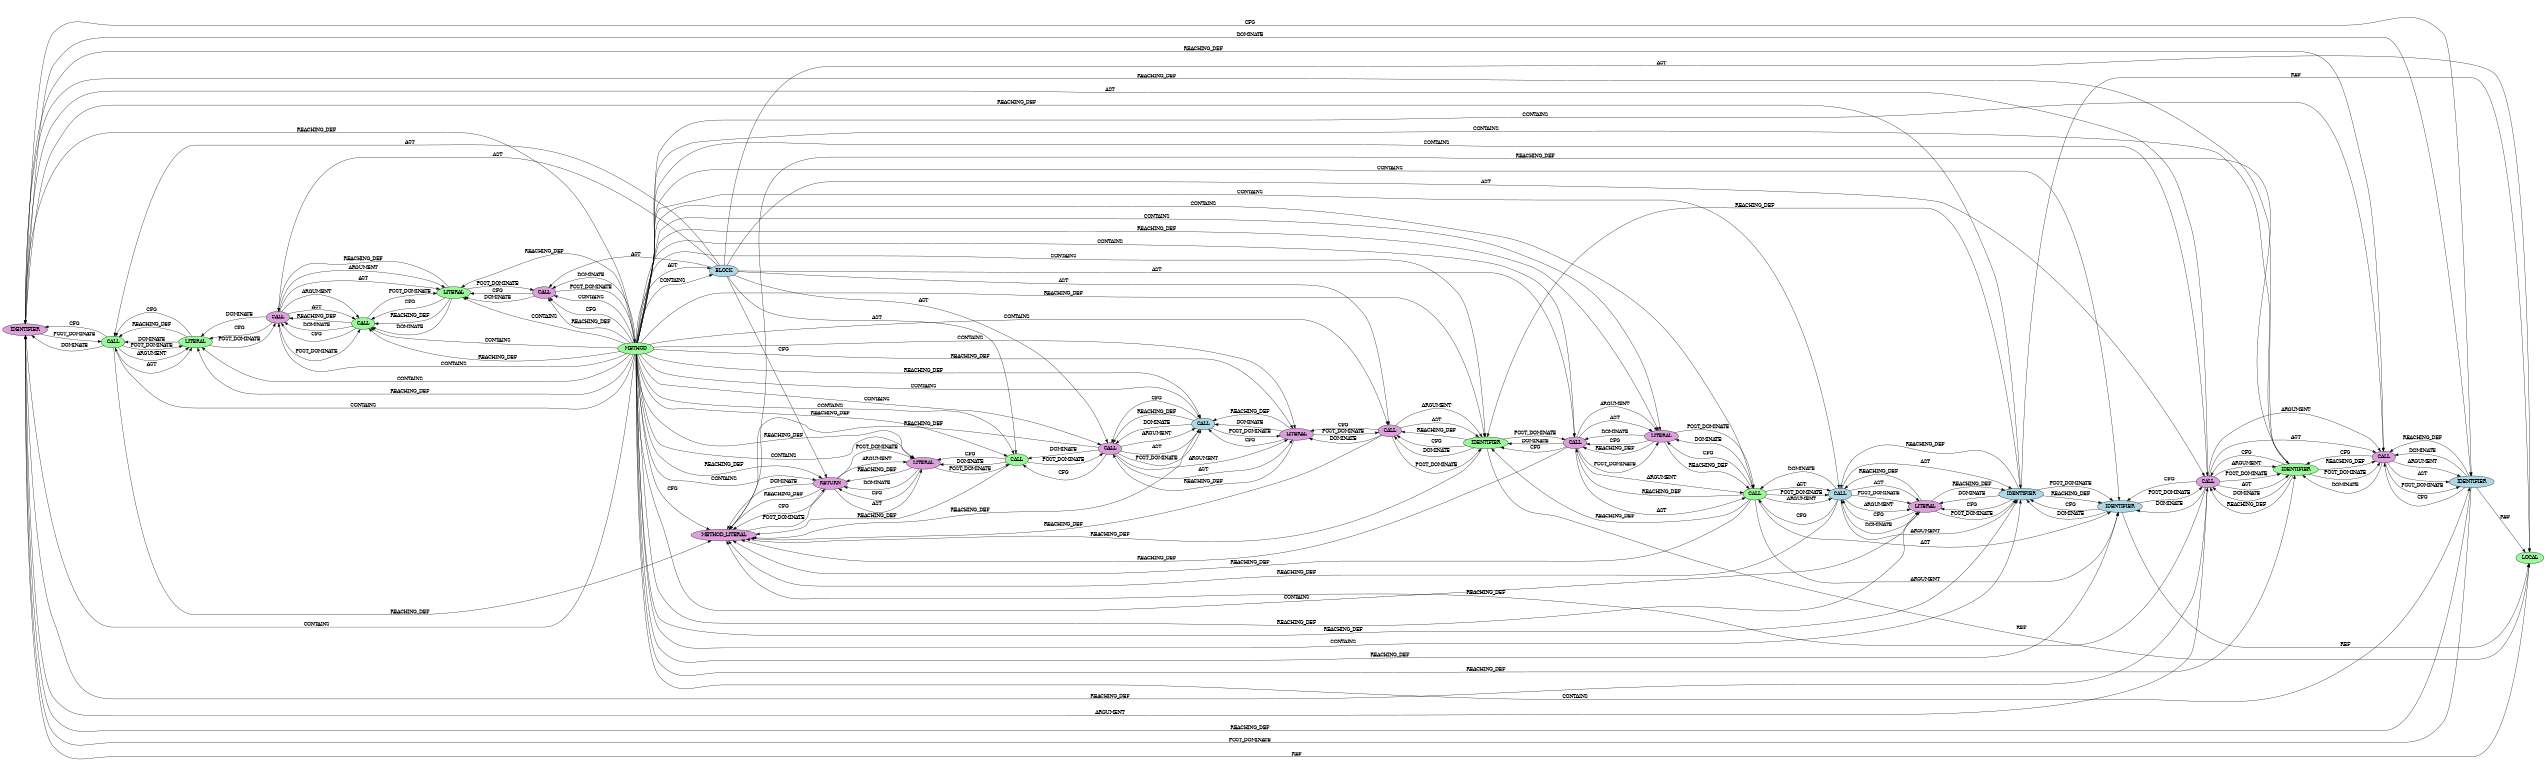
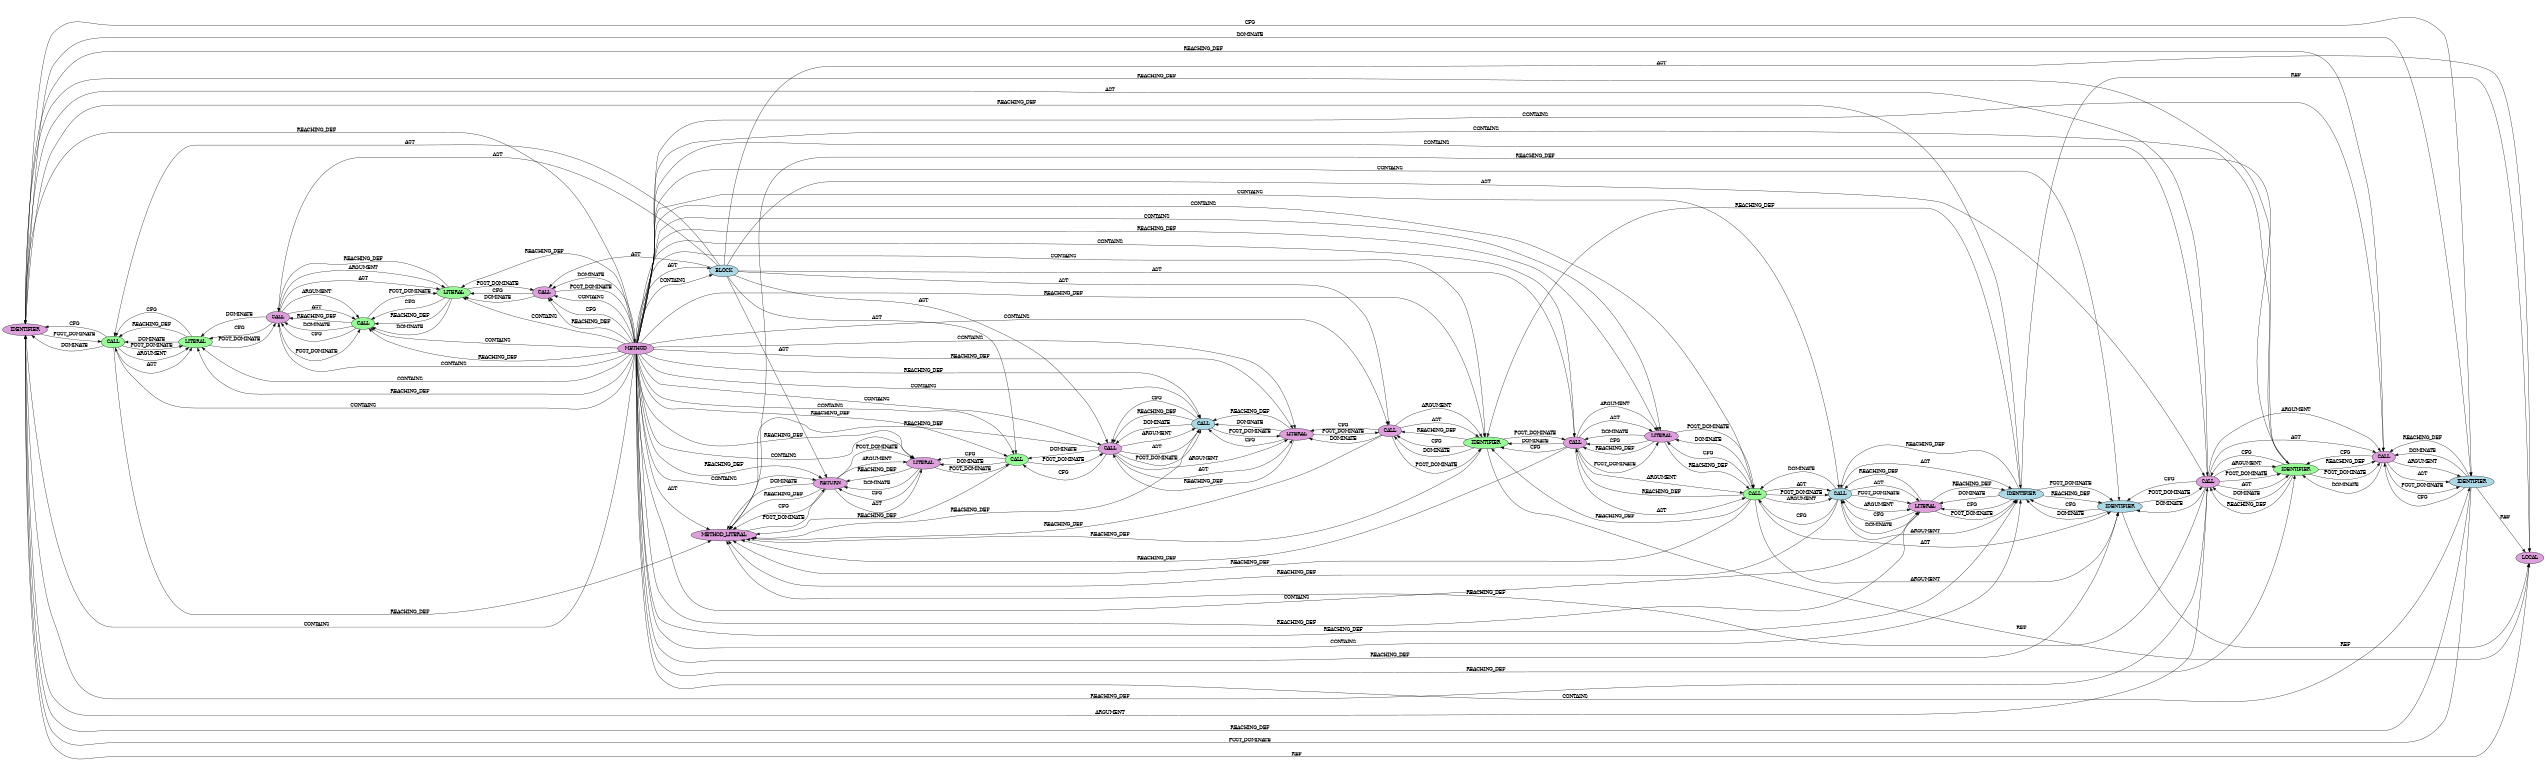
  digraph {
    rankdir=LR
    node [CODE=userInput COLUMN_NUMBER=9 LINE_NUMBER=29 ORDER=1 TYPE_FULL_NAME="<empty>" fillcolor=plum style=filled ARGUMENT_INDEX=-1]
-   n1 [CODE="char[100] userInput" COLUMN_NUMBER=10 LINE_NUMBER=21 NAME=userInput TYPE_FULL_NAME="char[100]" fillcolor=palegreen label=LOCAL ARGUMENT_INDEX=""]
+   n1 [CODE="char[100] userInput" COLUMN_NUMBER=10 LINE_NUMBER=21 NAME=userInput TYPE_FULL_NAME="char[100]" label=LOCAL ARGUMENT_INDEX=""]
    n2 [CODE="printf(\"Random number: %d\\n\", generateRandomNumber())" DISPATCH_TYPE=STATIC_DISPATCH LINE_NUMBER=33 METHOD_FULL_NAME=printf NAME=printf ORDER=8 label=CALL]
    n3 [ARGUMENT_INDEX=2 CODE="generateRandomNumber()" COLUMN_NUMBER=39 DISPATCH_TYPE=STATIC_DISPATCH LINE_NUMBER=33 METHOD_FULL_NAME=generateRandomNumber NAME=generateRandomNumber ORDER=2 fillcolor=lightblue label=CALL]
    n4 [CODE="printMessage()" COLUMN_NUMBER=5 DISPATCH_TYPE=STATIC_DISPATCH LINE_NUMBER=34 METHOD_FULL_NAME=printMessage NAME=printMessage ORDER=9 fillcolor=palegreen label=CALL]
    n5 [CODE=RET COLUMN_NUMBER=1 EVALUATION_STRATEGY=BY_VALUE LINE_NUMBER=20 ORDER=2 TYPE_FULL_NAME=int label=METHOD_LITERAL ARGUMENT_INDEX=""]
    n6 [ARGUMENT_INDEX=1 CODE="\"Random number: %d\\n\"" COLUMN_NUMBER=16 LINE_NUMBER=33 TYPE_FULL_NAME=char label=LITERAL]
    n7 [CODE=0 COLUMN_NUMBER=12 LINE_NUMBER=36 TYPE_FULL_NAME=int label=LITERAL]
    n8 [CODE="return 0;" COLUMN_NUMBER=5 LINE_NUMBER=36 ORDER=10 label=RETURN TYPE_FULL_NAME=""]
    n9 [CODE="vulnerableFunction(userInput)" DISPATCH_TYPE=STATIC_DISPATCH LINE_NUMBER=31 METHOD_FULL_NAME=vulnerableFunction NAME=vulnerableFunction ORDER=7 label=CALL]
    n10 [CODE="printf(\"Enter some text: \")" DISPATCH_TYPE=STATIC_DISPATCH LINE_NUMBER=26 METHOD_FULL_NAME=printf NAME=printf ORDER=4 fillcolor=palegreen label=CALL]
    n11 [ARGUMENT_INDEX=1 CODE="\"Enter some text: \"" COLUMN_NUMBER=16 LINE_NUMBER=26 TYPE_FULL_NAME=char fillcolor=palegreen label=LITERAL]
    n12 [ARGUMENT_INDEX=1 COLUMN_NUMBER=11 LINE_NUMBER=27 NAME=userInput TYPE_FULL_NAME="char[100]" label=IDENTIFIER]
    n13 [CODE="printf(\"Random number: %d\\n\", generateRandomNumber())" COLUMN_NUMBER=5 DISPATCH_TYPE=STATIC_DISPATCH LINE_NUMBER=24 METHOD_FULL_NAME=printf NAME=printf ORDER=3 label=CALL]
    n14 [ARGUMENT_INDEX=1 COLUMN_NUMBER=27 NAME=userInput TYPE_FULL_NAME="char[100]" fillcolor=lightblue label=IDENTIFIER]
    n15 [ARGUMENT_INDEX=1 COLUMN_NUMBER=29 LINE_NUMBER=27 NAME=userInput TYPE_FULL_NAME="char[100]" fillcolor=lightblue label=IDENTIFIER]
    n16 [ARGUMENT_INDEX=2 CODE="sizeof(userInput)" COLUMN_NUMBER=22 DISPATCH_TYPE=STATIC_DISPATCH LINE_NUMBER=27 METHOD_FULL_NAME="<operator>.sizeOf" NAME="<operator>.sizeOf" ORDER=2 label=CALL]
    n17 [CODE="fgets(userInput, sizeof(userInput), stdin)" COLUMN_NUMBER=5 DISPATCH_TYPE=STATIC_DISPATCH LINE_NUMBER=27 METHOD_FULL_NAME=fgets NAME=fgets ORDER=5 label=CALL]
    n18 [ARGUMENT_INDEX=1 CODE="\"Random number: %d\\n\"" COLUMN_NUMBER=12 LINE_NUMBER=24 TYPE_FULL_NAME=char fillcolor=palegreen label=LITERAL]
    n19 [ARGUMENT_INDEX=2 CODE="generateRandomNumber()" COLUMN_NUMBER=35 DISPATCH_TYPE=STATIC_DISPATCH LINE_NUMBER=24 METHOD_FULL_NAME=generateRandomNumber NAME=generateRandomNumber ORDER=2 fillcolor=palegreen label=CALL]
    n20 [ARGUMENT_INDEX=1 NAME=userInput TYPE_FULL_NAME="char[100]" fillcolor=lightblue label=IDENTIFIER]
    n21 [ARGUMENT_INDEX=2 CODE="strcspn(userInput, \"\\n\")" COLUMN_NUMBER=19 DISPATCH_TYPE=STATIC_DISPATCH METHOD_FULL_NAME=strcspn NAME=strcspn ORDER=2 fillcolor=lightblue label=CALL]
    n22 [ARGUMENT_INDEX=1 COLUMN_NUMBER=28 LINE_NUMBER=31 NAME=userInput TYPE_FULL_NAME="char[100]" fillcolor=palegreen label=IDENTIFIER]
    n23 [ARGUMENT_INDEX=2 CODE="\"\\n\"" COLUMN_NUMBER=38 ORDER=2 TYPE_FULL_NAME=char label=LITERAL]
    n24 [ARGUMENT_INDEX=1 CODE="userInput[strcspn(userInput, \"\\n\")]" DISPATCH_TYPE=STATIC_DISPATCH METHOD_FULL_NAME="<operator>.indirectIndexAccess" NAME="<operator>.indirectIndexAccess" fillcolor=palegreen label=CALL]
    n25 [CODE="userInput[strcspn(userInput, \"\\n\")] = 0" DISPATCH_TYPE=STATIC_DISPATCH METHOD_FULL_NAME="<operator>.assignment" NAME="<operator>.assignment" ORDER=6 label=CALL]
    n26 [CODE="printMessage()" DISPATCH_TYPE=STATIC_DISPATCH LINE_NUMBER=23 METHOD_FULL_NAME=printMessage NAME=printMessage ORDER=2 label=CALL]
    n27 [ARGUMENT_INDEX=2 CODE=0 COLUMN_NUMBER=47 ORDER=2 TYPE_FULL_NAME=int label=LITERAL]
-   n28 [AST_PARENT_FULL_NAME="my-BUFFER_OVERFLOW-multi_function.c:<global>" AST_PARENT_TYPE=TYPE_DECL CODE="int main() {\n    char userInput[100];\n\n        printMessage();\n    printf(\"Random number: %d\\n\", generateRandomNumber());\n\n        printf(\"Enter some text: \");\n    fgets(userInput, sizeof(userInput), stdin);\n\n        userInput[strcspn(userInput, \"\\n\")] = 0;\n\n        vulnerableFunction(userInput);\n\n        printf(\"Random number: %d\\n\", generateRandomNumber());\n    printMessage();\n\n    return 0;\n}" COLUMN_NUMBER=1 COLUMN_NUMBER_END=1 FILENAME="my-BUFFER_OVERFLOW-multi_function.c" FULL_NAME=main IS_EXTERNAL=false LINE_NUMBER=20 LINE_NUMBER_END=37 NAME=main ORDER=4 SIGNATURE="int main ()" fillcolor=palegreen label=METHOD TYPE_FULL_NAME="" ARGUMENT_INDEX=""]
+   n28 [AST_PARENT_FULL_NAME="my-BUFFER_OVERFLOW-multi_function.c:<global>" AST_PARENT_TYPE=TYPE_DECL CODE="int main() {\n    char userInput[100];\n\n        printMessage();\n    printf(\"Random number: %d\\n\", generateRandomNumber());\n\n        printf(\"Enter some text: \");\n    fgets(userInput, sizeof(userInput), stdin);\n\n        userInput[strcspn(userInput, \"\\n\")] = 0;\n\n        vulnerableFunction(userInput);\n\n        printf(\"Random number: %d\\n\", generateRandomNumber());\n    printMessage();\n\n    return 0;\n}" COLUMN_NUMBER=1 COLUMN_NUMBER_END=1 FILENAME="my-BUFFER_OVERFLOW-multi_function.c" FULL_NAME=main IS_EXTERNAL=false LINE_NUMBER=20 LINE_NUMBER_END=37 NAME=main ORDER=4 SIGNATURE="int main ()" label=METHOD TYPE_FULL_NAME="" ARGUMENT_INDEX=""]
    n29 [ARGUMENT_INDEX=3 CODE=stdin COLUMN_NUMBER=41 LINE_NUMBER=27 NAME=stdin ORDER=3 TYPE_FULL_NAME=ANY fillcolor=palegreen label=IDENTIFIER]
    n30 [CODE="{\n    char userInput[100];\n\n        printMessage();\n    printf(\"Random number: %d\\n\", generateRandomNumber());\n\n        printf(\"Enter some text: \");\n    fgets(userInput, sizeof(userInput), stdin);\n\n        userInput[strcspn(userInput, \"\\n\")] = 0;\n\n        vulnerableFunction(userInput);\n\n        printf(\"Random number: %d\\n\", generateRandomNumber());\n    printMessage();\n\n    return 0;\n}" COLUMN_NUMBER=12 LINE_NUMBER=20 TYPE_FULL_NAME=void fillcolor=lightblue label=BLOCK]
    n2 -> n3 [label=ARGUMENT]
    n2 -> n3 [label=AST]
    n2 -> n3 [label=POST_DOMINATE]
    n2 -> n4 [label=CFG]
    n2 -> n4 [label=DOMINATE]
    n2 -> n5 [VARIABLE="printf(\"Random number: %d\\n\", generateRandomNumber())" label=REACHING_DEF]
    n2 -> n6 [label=ARGUMENT]
    n2 -> n6 [label=AST]
    n3 -> n2 [label=CFG]
    n3 -> n2 [VARIABLE="generateRandomNumber()" label=REACHING_DEF]
    n3 -> n2 [label=DOMINATE]
    n3 -> n5 [VARIABLE="generateRandomNumber()" label=REACHING_DEF]
    n3 -> n6 [label=POST_DOMINATE]
    n4 -> n2 [label=POST_DOMINATE]
    n4 -> n5 [VARIABLE="printMessage()" label=REACHING_DEF]
    n4 -> n7 [label=CFG]
    n4 -> n7 [label=DOMINATE]
    n5 -> n8 [label=POST_DOMINATE]
    n6 -> n2 [VARIABLE="\"Random number: %d\\n\"" label=REACHING_DEF]
    n6 -> n3 [label=CFG]
    n6 -> n3 [VARIABLE="\"Random number: %d\\n\"" label=REACHING_DEF]
    n6 -> n3 [label=DOMINATE]
    n6 -> n9 [label=POST_DOMINATE]
    n7 -> n4 [label=POST_DOMINATE]
    n7 -> n8 [VARIABLE=0 label=REACHING_DEF]
    n7 -> n8 [label=DOMINATE]
    n7 -> n8 [label=CFG]
    n8 -> n5 [label=DOMINATE]
    n8 -> n5 [VARIABLE="<RET>" label=REACHING_DEF]
    n8 -> n5 [label=CFG]
    n8 -> n7 [label=AST]
    n8 -> n7 [label=POST_DOMINATE]
    n8 -> n7 [label=ARGUMENT]
    n9 -> n5 [VARIABLE="vulnerableFunction(userInput)" label=REACHING_DEF]
    n9 -> n6 [label=DOMINATE]
    n9 -> n6 [label=CFG]
    n9 -> n22 [label=POST_DOMINATE]
    n9 -> n22 [label=ARGUMENT]
    n9 -> n22 [label=AST]
    n10 -> n5 [VARIABLE="printf(\"Enter some text: \")" label=REACHING_DEF]
    n10 -> n11 [label=POST_DOMINATE]
    n10 -> n11 [label=ARGUMENT]
    n10 -> n11 [label=AST]
    n10 -> n12 [label=DOMINATE]
    n10 -> n12 [label=CFG]
    n11 -> n10 [label=CFG]
    n11 -> n10 [VARIABLE="\"Enter some text: \"" label=REACHING_DEF]
    n11 -> n10 [label=DOMINATE]
    n11 -> n13 [label=POST_DOMINATE]
    n12 -> n1 [label=REF]
    n12 -> n10 [label=POST_DOMINATE]
    n12 -> n14 [VARIABLE=userInput label=REACHING_DEF]
    n12 -> n15 [label=CFG]
    n12 -> n15 [label=DOMINATE]
    n12 -> n16 [VARIABLE=userInput label=REACHING_DEF]
    n12 -> n17 [VARIABLE=userInput label=REACHING_DEF]
    n13 -> n11 [label=DOMINATE]
    n13 -> n11 [label=CFG]
    n13 -> n18 [label=AST]
    n13 -> n18 [label=ARGUMENT]
    n13 -> n19 [label=POST_DOMINATE]
    n13 -> n19 [label=ARGUMENT]
    n13 -> n19 [label=AST]
    n14 -> n1 [label=REF]
    n14 -> n20 [label=POST_DOMINATE]
    n14 -> n20 [VARIABLE=userInput label=REACHING_DEF]
    n14 -> n21 [VARIABLE=userInput label=REACHING_DEF]
    n14 -> n22 [VARIABLE=userInput label=REACHING_DEF]
    n14 -> n23 [label=DOMINATE]
    n14 -> n23 [label=CFG]
    n15 -> n1 [label=REF]
    n15 -> n12 [VARIABLE=userInput label=REACHING_DEF]
    n15 -> n12 [label=POST_DOMINATE]
    n15 -> n16 [label=CFG]
    n15 -> n16 [VARIABLE=userInput label=REACHING_DEF]
    n15 -> n16 [label=DOMINATE]
    n16 -> n15 [label=ARGUMENT]
    n16 -> n15 [label=AST]
    n16 -> n15 [label=POST_DOMINATE]
    n16 -> n29 [label=DOMINATE]
    n16 -> n29 [label=CFG]
    n17 -> n5 [VARIABLE="fgets(userInput, sizeof(userInput), stdin)" label=REACHING_DEF]
    n17 -> n12 [label=ARGUMENT]
    n17 -> n12 [label=AST]
    n17 -> n16 [label=ARGUMENT]
    n17 -> n16 [label=AST]
    n17 -> n20 [label=DOMINATE]
    n17 -> n20 [label=CFG]
    n17 -> n29 [label=ARGUMENT]
    n17 -> n29 [label=POST_DOMINATE]
    n17 -> n29 [label=AST]
    n18 -> n13 [VARIABLE="\"Random number: %d\\n\"" label=REACHING_DEF]
    n18 -> n19 [label=CFG]
    n18 -> n19 [VARIABLE="\"Random number: %d\\n\"" label=REACHING_DEF]
    n18 -> n19 [label=DOMINATE]
    n18 -> n26 [label=POST_DOMINATE]
    n19 -> n13 [VARIABLE="generateRandomNumber()" label=REACHING_DEF]
    n19 -> n13 [label=DOMINATE]
    n19 -> n13 [label=CFG]
    n19 -> n18 [label=POST_DOMINATE]
    n20 -> n1 [label=REF]
    n20 -> n14 [label=CFG]
    n20 -> n14 [label=DOMINATE]
    n20 -> n17 [label=POST_DOMINATE]
    n21 -> n5 [VARIABLE="strcspn(userInput, \"\\n\")" label=REACHING_DEF]
    n21 -> n14 [label=AST]
    n21 -> n14 [label=ARGUMENT]
    n21 -> n23 [label=AST]
    n21 -> n23 [label=POST_DOMINATE]
    n21 -> n23 [label=ARGUMENT]
    n21 -> n24 [label=CFG]
    n21 -> n24 [label=DOMINATE]
    n22 -> n1 [label=REF]
    n22 -> n5 [VARIABLE=userInput label=REACHING_DEF]
    n22 -> n9 [VARIABLE=userInput label=REACHING_DEF]
    n22 -> n9 [label=CFG]
    n22 -> n9 [label=DOMINATE]
    n22 -> n25 [label=POST_DOMINATE]
    n23 -> n14 [VARIABLE="\"\\n\"" label=REACHING_DEF]
    n23 -> n14 [label=POST_DOMINATE]
    n23 -> n21 [label=CFG]
    n23 -> n21 [label=DOMINATE]
    n23 -> n21 [VARIABLE="\"\\n\"" label=REACHING_DEF]
    n24 -> n5 [VARIABLE="userInput[strcspn(userInput, \"\\n\")]" label=REACHING_DEF]
    n24 -> n20 [label=ARGUMENT]
    n24 -> n20 [label=AST]
    n24 -> n21 [label=AST]
    n24 -> n21 [label=POST_DOMINATE]
    n24 -> n21 [label=ARGUMENT]
    n24 -> n22 [VARIABLE="userInput[strcspn(userInput, \"\\n\")]" label=REACHING_DEF]
    n24 -> n25 [VARIABLE="userInput[strcspn(userInput, \"\\n\")]" label=REACHING_DEF]
    n24 -> n27 [label=DOMINATE]
    n24 -> n27 [label=CFG]
    n25 -> n5 [VARIABLE="userInput[strcspn(userInput, \"\\n\")] = 0" label=REACHING_DEF]
    n25 -> n22 [label=DOMINATE]
    n25 -> n22 [label=CFG]
    n25 -> n24 [label=AST]
    n25 -> n24 [label=ARGUMENT]
    n25 -> n27 [label=POST_DOMINATE]
    n25 -> n27 [label=ARGUMENT]
    n25 -> n27 [label=AST]
    n26 -> n18 [label=CFG]
    n26 -> n18 [label=DOMINATE]
    n26 -> n28 [label=POST_DOMINATE]
    n27 -> n24 [VARIABLE=0 label=REACHING_DEF]
    n27 -> n24 [label=POST_DOMINATE]
    n27 -> n25 [label=DOMINATE]
    n27 -> n25 [label=CFG]
    n27 -> n25 [VARIABLE=0 label=REACHING_DEF]
    n28 -> n2 [label=CONTAINS]
    n28 -> n3 [label=CONTAINS]
    n28 -> n3 [label=REACHING_DEF]
    n28 -> n4 [label=CONTAINS]
    n28 -> n4 [label=REACHING_DEF]
-   n28 -> n5 [label=CFG]
+   n28 -> n5 [label=AST]
    n28 -> n6 [label=REACHING_DEF]
    n28 -> n6 [label=CONTAINS]
    n28 -> n7 [label=CONTAINS]
    n28 -> n7 [label=REACHING_DEF]
    n28 -> n8 [label=REACHING_DEF]
    n28 -> n8 [label=CONTAINS]
    n28 -> n9 [label=CONTAINS]
    n28 -> n10 [label=CONTAINS]
    n28 -> n11 [label=CONTAINS]
    n28 -> n11 [label=REACHING_DEF]
    n28 -> n12 [label=REACHING_DEF]
    n28 -> n12 [label=CONTAINS]
    n28 -> n13 [label=CONTAINS]
    n28 -> n14 [label=REACHING_DEF]
    n28 -> n14 [label=CONTAINS]
    n28 -> n15 [label=CONTAINS]
    n28 -> n16 [label=CONTAINS]
    n28 -> n17 [label=CONTAINS]
    n28 -> n18 [label=CONTAINS]
    n28 -> n18 [label=REACHING_DEF]
    n28 -> n19 [label=CONTAINS]
    n28 -> n19 [label=REACHING_DEF]
    n28 -> n20 [label=CONTAINS]
    n28 -> n20 [label=REACHING_DEF]
    n28 -> n21 [label=CONTAINS]
    n28 -> n22 [label=CONTAINS]
    n28 -> n22 [label=REACHING_DEF]
    n28 -> n23 [label=CONTAINS]
    n28 -> n23 [label=REACHING_DEF]
    n28 -> n24 [label=CONTAINS]
    n28 -> n25 [label=CONTAINS]
    n28 -> n26 [label=CONTAINS]
    n28 -> n26 [label=CFG]
    n28 -> n26 [label=REACHING_DEF]
    n28 -> n26 [label=DOMINATE]
    n28 -> n27 [label=REACHING_DEF]
    n28 -> n27 [label=CONTAINS]
    n28 -> n29 [label=REACHING_DEF]
    n28 -> n29 [label=CONTAINS]
    n28 -> n30 [label=AST]
    n28 -> n30 [label=CONTAINS]
    n29 -> n5 [VARIABLE=stdin label=REACHING_DEF]
    n29 -> n12 [VARIABLE=stdin label=REACHING_DEF]
    n29 -> n16 [VARIABLE=stdin label=REACHING_DEF]
    n29 -> n16 [label=POST_DOMINATE]
    n29 -> n17 [label=DOMINATE]
    n29 -> n17 [VARIABLE=stdin label=REACHING_DEF]
    n29 -> n17 [label=CFG]
    n30 -> n1 [label=AST]
    n30 -> n2 [label=AST]
    n30 -> n4 [label=AST]
-   n30 -> n8 [label=CFG]
+   n30 -> n8 [label=AST]
    n30 -> n9 [label=AST]
    n30 -> n10 [label=AST]
    n30 -> n13 [label=AST]
    n30 -> n17 [label=AST]
    n30 -> n25 [label=AST]
    n30 -> n26 [label=AST]
  }
